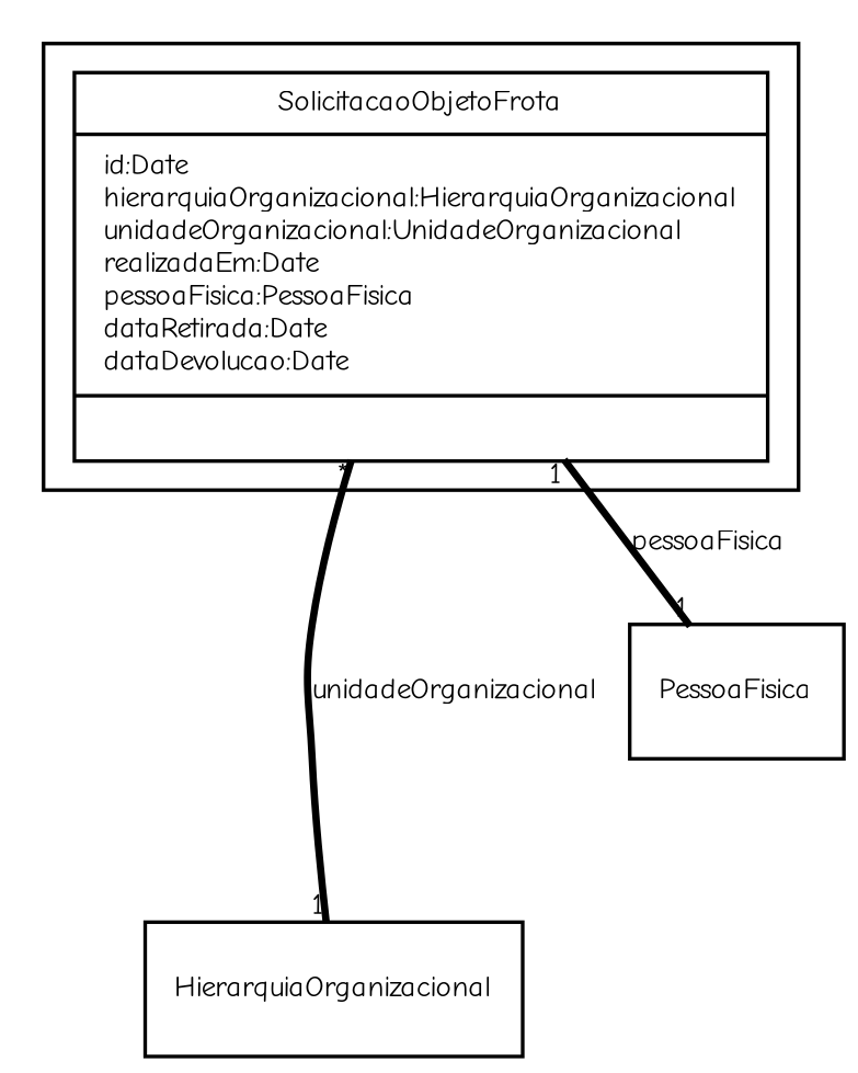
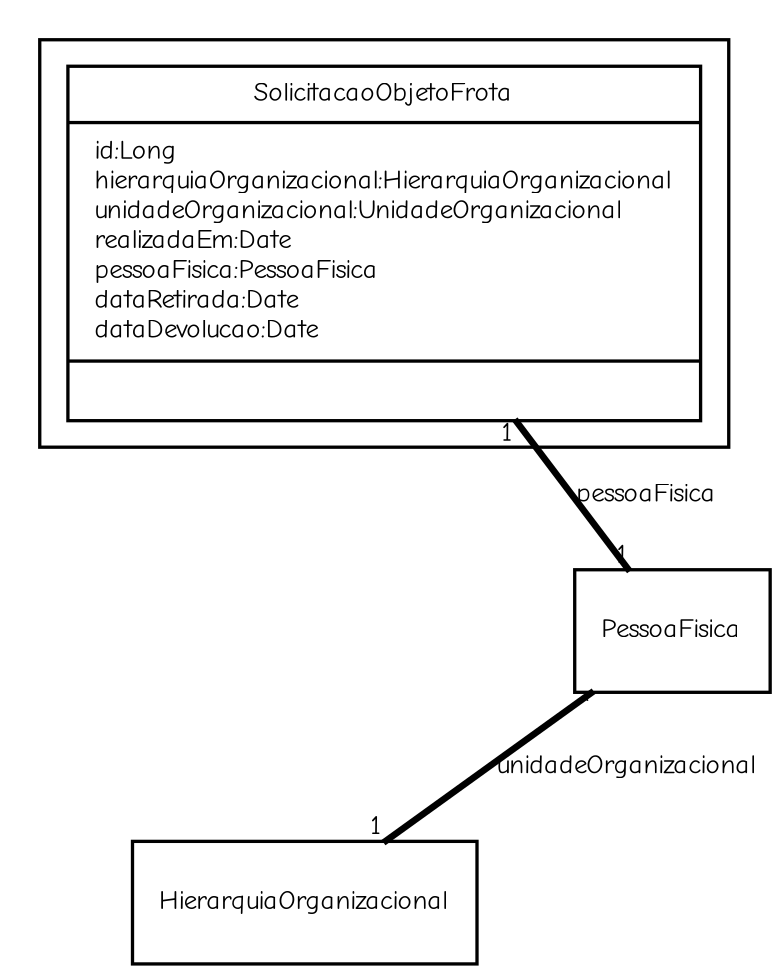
  digraph {
    fontname="Comic Neue"
    fontsize=8
    node [fontname="Comic Neue" fontsize=8 shape=record]
    edge [arrowhead=none fontname="Comic Neue" fontsize=8 headlabel=1 style=bold]
-   n1 [label="{SolicitacaoObjetoFrota|id:Date\lhierarquiaOrganizacional:HierarquiaOrganizacional\lunidadeOrganizacional:UnidadeOrganizacional\lrealizadaEm:Date\lpessoaFisica:PessoaFisica\ldataRetirada:Date\ldataDevolucao:Date\l|\l}"]
+   n1 [label="{SolicitacaoObjetoFrota|id:Long\lhierarquiaOrganizacional:HierarquiaOrganizacional\lunidadeOrganizacional:UnidadeOrganizacional\lrealizadaEm:Date\lpessoaFisica:PessoaFisica\ldataRetirada:Date\ldataDevolucao:Date\l|\l}"]
    n2 [label=HierarquiaOrganizacional]
    PessoaFisica
    subgraph cluster_1 {
      n1
    }
-   n1 -> n2 [label=unidadeOrganizacional taillabel="*"]
+   PessoaFisica -> n2 [label=unidadeOrganizacional taillabel="*"]
    n1 -> PessoaFisica [label=pessoaFisica taillabel=1]
  }
